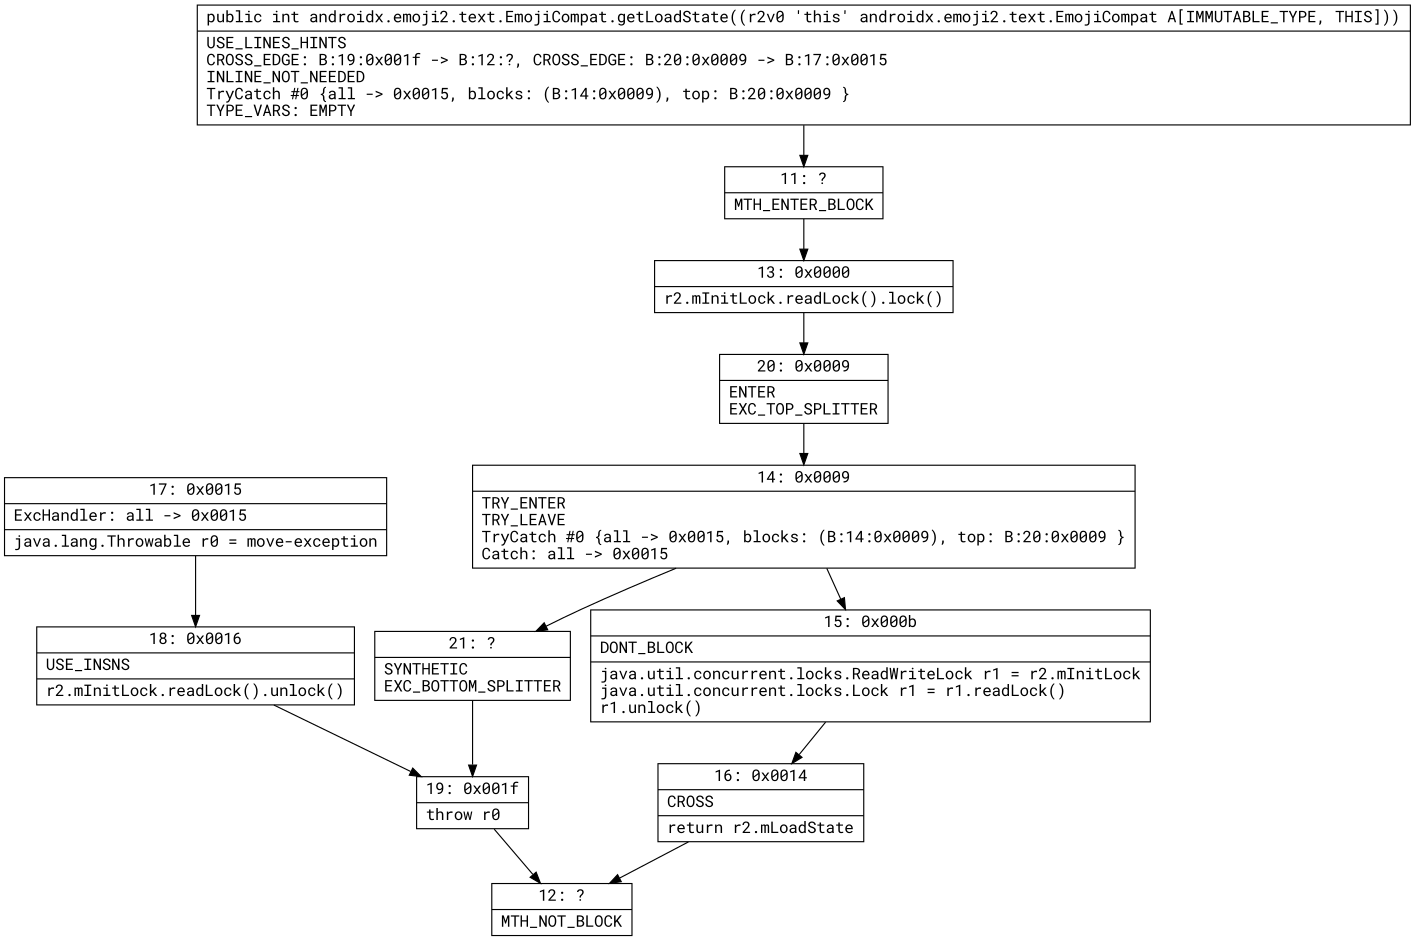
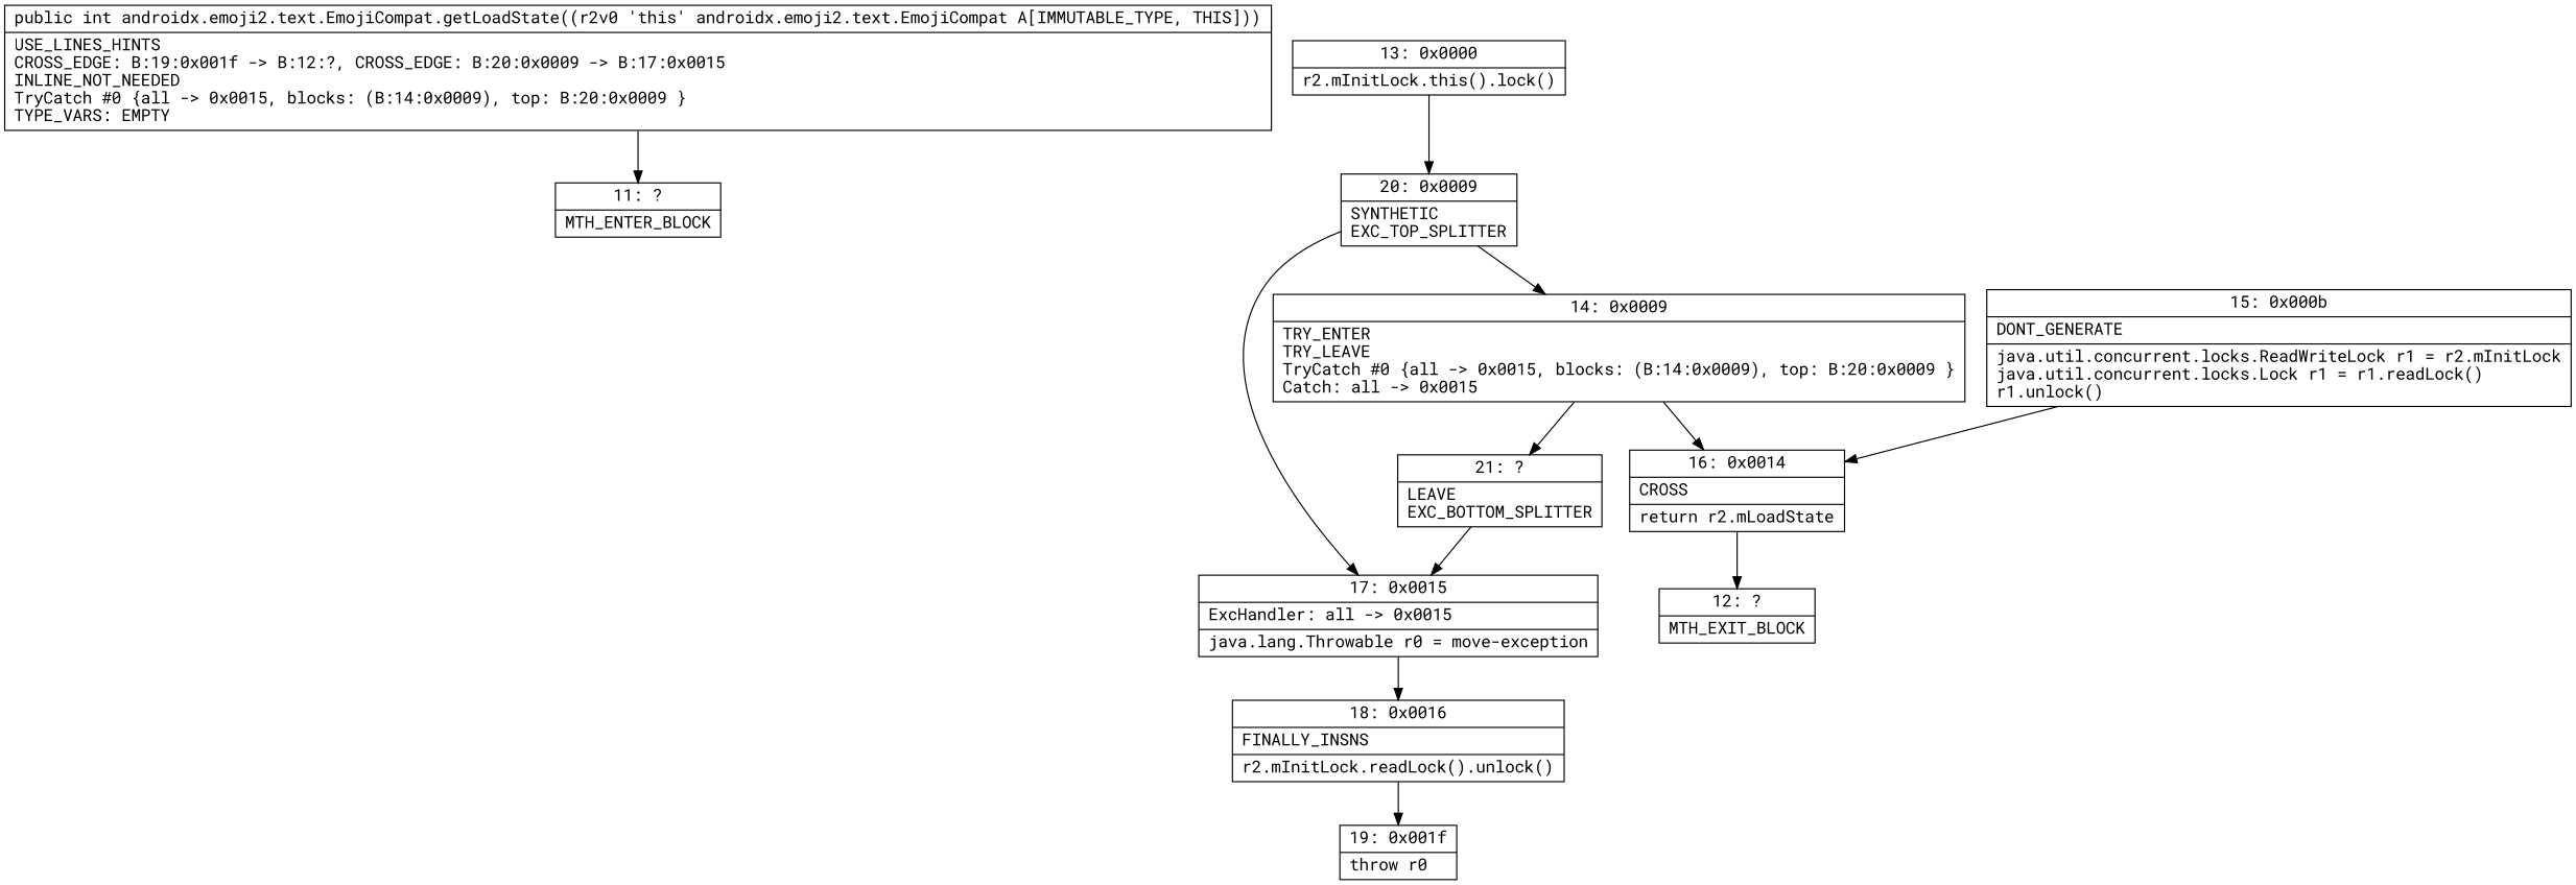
  digraph {
    fontname="Roboto Mono"
    node [fontname="Roboto Mono" shape=record]
    edge [fontname="Roboto Mono"]
    n1 [label="{11\:\ ?|MTH_ENTER_BLOCK\l}"]
-   n2 [label="{13\:\ 0x0000|r2.mInitLock.readLock().lock()\l}"]
-   n3 [label="{20\:\ 0x0009|ENTER\lEXC_TOP_SPLITTER\l}"]
+   n2 [label="{13\:\ 0x0000|r2.mInitLock.this().lock()\l}"]
+   n3 [label="{20\:\ 0x0009|SYNTHETIC\lEXC_TOP_SPLITTER\l}"]
    n4 [label="{14\:\ 0x0009|TRY_ENTER\lTRY_LEAVE\lTryCatch #0 \{all \-\> 0x0015, blocks: (B:14:0x0009), top: B:20:0x0009 \}\lCatch: all \-\> 0x0015\l}"]
    n5 [label="{17\:\ 0x0015|ExcHandler: all \-\> 0x0015\l|java.lang.Throwable r0 = move\-exception\l}"]
-   n6 [label="{15\:\ 0x000b|DONT_BLOCK\l|java.util.concurrent.locks.ReadWriteLock r1 = r2.mInitLock\ljava.util.concurrent.locks.Lock r1 = r1.readLock()\lr1.unlock()\l}"]
-   n7 [label="{21\:\ ?|SYNTHETIC\lEXC_BOTTOM_SPLITTER\l}"]
-   n8 [label="{18\:\ 0x0016|USE_INSNS\l|r2.mInitLock.readLock().unlock()\l}"]
+   n6 [label="{15\:\ 0x000b|DONT_GENERATE\l|java.util.concurrent.locks.ReadWriteLock r1 = r2.mInitLock\ljava.util.concurrent.locks.Lock r1 = r1.readLock()\lr1.unlock()\l}"]
+   n7 [label="{21\:\ ?|LEAVE\lEXC_BOTTOM_SPLITTER\l}"]
+   n8 [label="{18\:\ 0x0016|FINALLY_INSNS\l|r2.mInitLock.readLock().unlock()\l}"]
    n9 [label="{16\:\ 0x0014|CROSS\l|return r2.mLoadState\l}"]
-   n10 [label="{12\:\ ?|MTH_NOT_BLOCK\l}"]
+   n10 [label="{12\:\ ?|MTH_EXIT_BLOCK\l}"]
    n11 [label="{19\:\ 0x001f|throw r0\l}"]
    n12 [label="{public int androidx.emoji2.text.EmojiCompat.getLoadState((r2v0 'this' androidx.emoji2.text.EmojiCompat A[IMMUTABLE_TYPE, THIS]))  | USE_LINES_HINTS\lCROSS_EDGE: B:19:0x001f \-\> B:12:?, CROSS_EDGE: B:20:0x0009 \-\> B:17:0x0015\lINLINE_NOT_NEEDED\lTryCatch #0 \{all \-\> 0x0015, blocks: (B:14:0x0009), top: B:20:0x0009 \}\lTYPE_VARS: EMPTY\l}"]
-   n1 -> n2
    n2 -> n3
    n3 -> n4
-   n4 -> n6
+   n3 -> n5
+   n4 -> n9
    n4 -> n7
    n5 -> n8
    n6 -> n9
-   n7 -> n11
+   n7 -> n5
    n8 -> n11
    n9 -> n10
-   n11 -> n10
    n12 -> n1
  }
